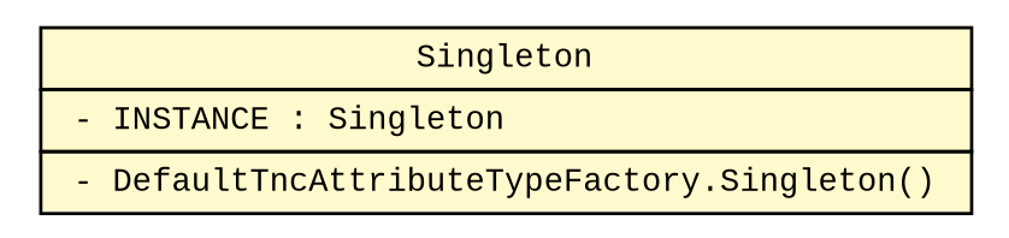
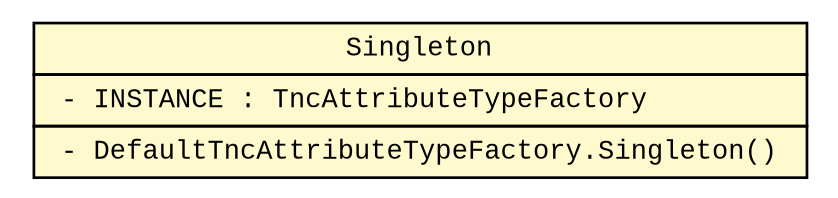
  digraph {
    nodesep=0.25
    ranksep=0.5
    rankdir=LR
    fontname="Liberation Mono"
-   n1 [fontcolor=black fontname="Liberation Mono" fontsize=10.0 label=<<table title="de.hsbremen.tc.tnc.attribute.DefaultTncAttributeTypeFactory.Singleton" border="0" cellborder="1" cellspacing="0" cellpadding="2" port="p" bgcolor="lemonChiffon" href="./DefaultTncAttributeTypeFactory.Singleton.html"> 		<tr><td><table border="0" cellspacing="0" cellpadding="1"> <tr><td align="center" balign="center"> Singleton </td></tr> 		</table></td></tr> 		<tr><td><table border="0" cellspacing="0" cellpadding="1"> <tr><td align="left" balign="left"> - INSTANCE : Singleton </td></tr> 		</table></td></tr> 		<tr><td><table border="0" cellspacing="0" cellpadding="1"> <tr><td align="left" balign="left"> - DefaultTncAttributeTypeFactory.Singleton() </td></tr> 		</table></td></tr> 		</table>> shape=plaintext]
+   n1 [fontcolor=black fontname="Liberation Mono" fontsize=10.0 label=<<table title="de.hsbremen.tc.tnc.attribute.DefaultTncAttributeTypeFactory.Singleton" border="0" cellborder="1" cellspacing="0" cellpadding="2" port="p" bgcolor="lemonChiffon" href="./DefaultTncAttributeTypeFactory.Singleton.html"> 		<tr><td><table border="0" cellspacing="0" cellpadding="1"> <tr><td align="center" balign="center"> Singleton </td></tr> 		</table></td></tr> 		<tr><td><table border="0" cellspacing="0" cellpadding="1"> <tr><td align="left" balign="left"> - INSTANCE : TncAttributeTypeFactory </td></tr> 		</table></td></tr> 		<tr><td><table border="0" cellspacing="0" cellpadding="1"> <tr><td align="left" balign="left"> - DefaultTncAttributeTypeFactory.Singleton() </td></tr> 		</table></td></tr> 		</table>> shape=plaintext]
  }
